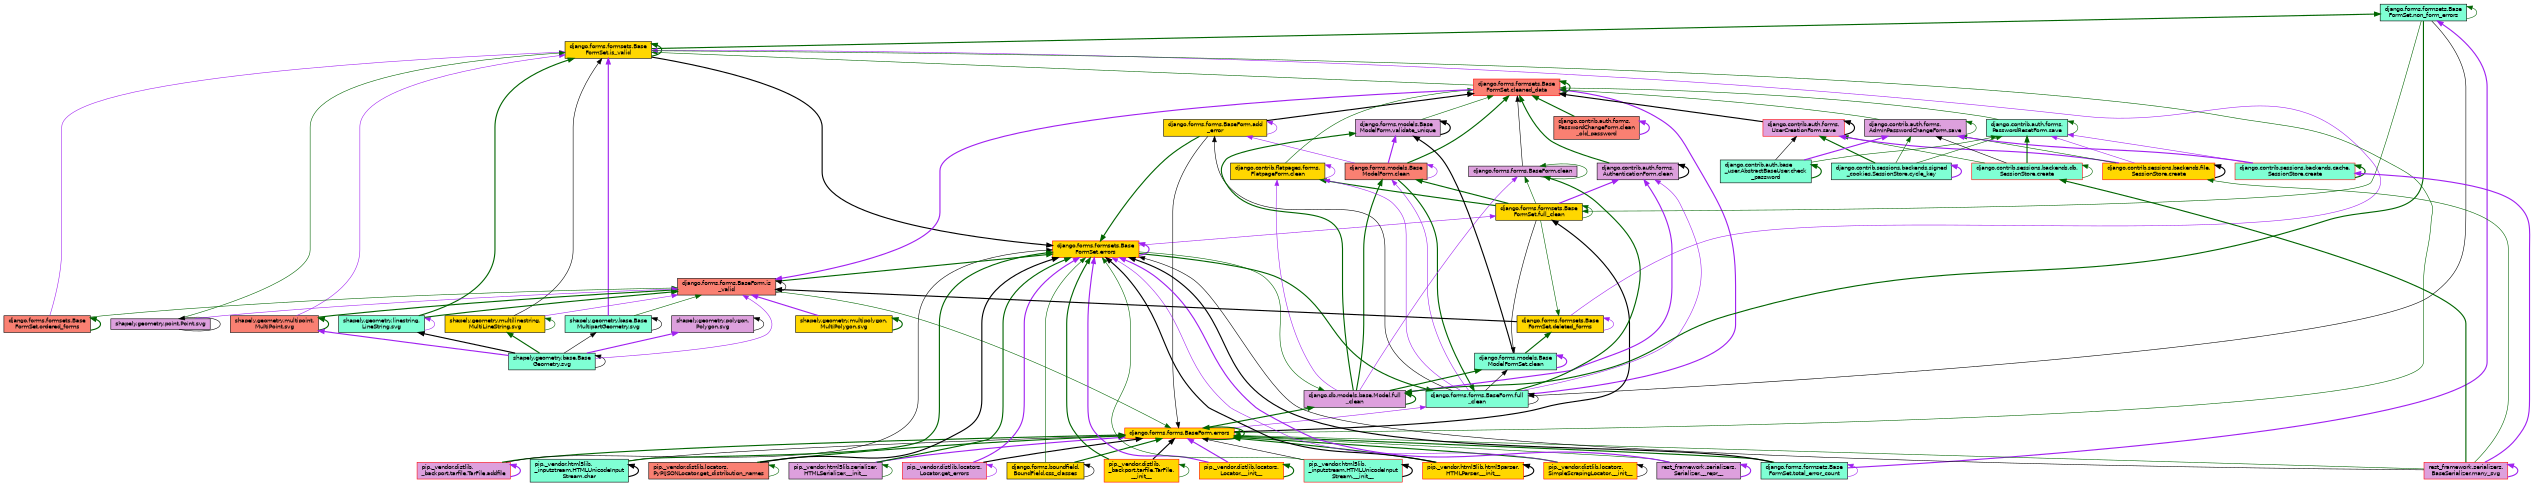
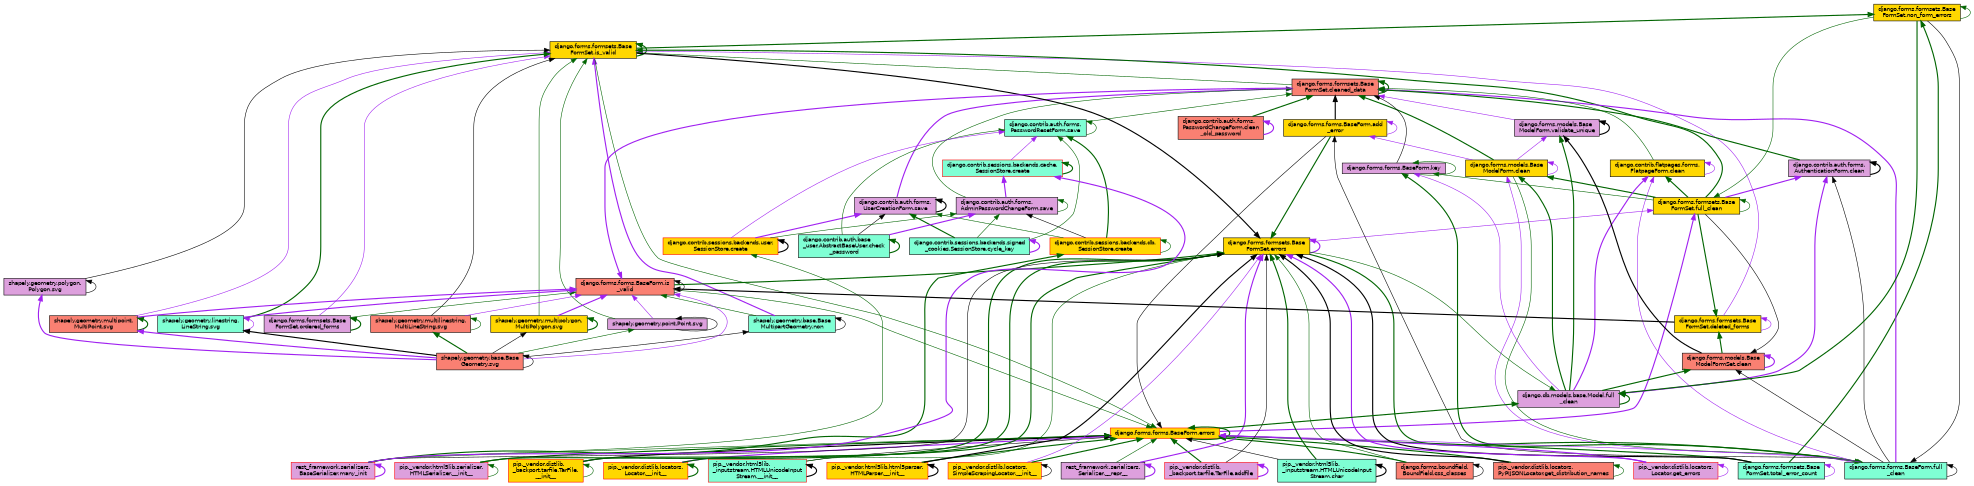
  digraph {
    rankdir=TB
    node [color=black fillcolor=gold fontname=Helvetica fontsize=10 shape=record style=filled]
    edge [color=darkgreen dir=back fontname=Helvetica fontsize=10 labelfontname=Helvetica labelfontsize=10 style=bold]
-   n1 [fillcolor=aquamarine fontcolor=black height=0.2 label="django.forms.formsets.Base\lFormSet.non_form_errors" width=0.4]
+   n1 [fontcolor=black height=0.2 label="django.forms.formsets.Base\lFormSet.non_form_errors" width=0.4]
    n2 [height=0.2 label="django.forms.formsets.Base\lFormSet.is_valid" width=0.4]
    n3 [fillcolor=aquamarine height=0.2 label="django.forms.formsets.Base\lFormSet.total_error_count" width=0.4]
-   n4 [color=red fillcolor=salmon height=0.2 label="django.forms.formsets.Base\lFormSet.cleaned_data" width=0.4]
+   n4 [fillcolor=salmon height=0.2 label="django.forms.formsets.Base\lFormSet.cleaned_data" width=0.4]
    n5 [height=0.2 label="django.forms.formsets.Base\lFormSet.deleted_forms" width=0.4]
    n6 [height=0.2 label="django.forms.formsets.Base\lFormSet.full_clean" width=0.4]
-   n7 [fillcolor=salmon height=0.2 label="django.forms.formsets.Base\lFormSet.ordered_forms" width=0.4]
-   n8 [fillcolor=aquamarine height=0.2 label="shapely.geometry.base.Base\lMultipartGeometry.svg" width=0.4]
+   n7 [fillcolor=plum height=0.2 label="django.forms.formsets.Base\lFormSet.ordered_forms" width=0.4]
+   n8 [fillcolor=aquamarine height=0.2 label="shapely.geometry.base.Base\lMultipartGeometry.non" width=0.4]
    n9 [fillcolor=salmon height=0.2 label="shapely.geometry.multipoint.\lMultiPoint.svg" width=0.4]
    n10 [height=0.2 label="shapely.geometry.multipolygon.\lMultiPolygon.svg" width=0.4]
    n11 [fillcolor=plum height=0.2 label="shapely.geometry.point.Point.svg" width=0.4]
    n12 [fillcolor=plum height=0.2 label="shapely.geometry.polygon.\lPolygon.svg" width=0.4]
    n13 [fillcolor=aquamarine height=0.2 label="shapely.geometry.linestring.\lLineString.svg" width=0.4]
-   n14 [height=0.2 label="shapely.geometry.multilinestring.\lMultiLineString.svg" width=0.4]
+   n14 [fillcolor=salmon height=0.2 label="shapely.geometry.multilinestring.\lMultiLineString.svg" width=0.4]
    n15 [height=0.2 label="django.forms.forms.BaseForm.add\l_error" width=0.4]
-   n16 [fillcolor=salmon height=0.2 label="django.forms.models.Base\lModelForm.clean" width=0.4]
+   n16 [height=0.2 label="django.forms.models.Base\lModelForm.clean" width=0.4]
    n17 [fillcolor=aquamarine height=0.2 label="django.forms.forms.BaseForm.full\l_clean" width=0.4]
    n18 [fillcolor=plum height=0.2 label="django.contrib.auth.forms.\lAuthenticationForm.clean" width=0.4]
    n19 [height=0.2 label="django.contrib.flatpages.forms.\lFlatpageForm.clean" width=0.4]
-   n20 [fillcolor=plum height=0.2 label="django.forms.forms.BaseForm.clean" width=0.4]
+   n20 [fillcolor=plum height=0.2 label="django.forms.forms.BaseForm.key" width=0.4]
    n21 [fillcolor=salmon height=0.2 label="django.contrib.auth.forms.\lPasswordChangeForm.clean\l_old_password" width=0.4]
-   n22 [color=red fillcolor=plum height=0.2 label="django.contrib.auth.forms.\lUserCreationForm.save" width=0.4]
+   n22 [fillcolor=plum height=0.2 label="django.contrib.auth.forms.\lUserCreationForm.save" width=0.4]
    n23 [fillcolor=plum height=0.2 label="django.contrib.auth.forms.\lAdminPasswordChangeForm.save" width=0.4]
    n24 [fillcolor=aquamarine height=0.2 label="django.contrib.auth.forms.\lPasswordResetForm.save" width=0.4]
    n25 [fillcolor=plum height=0.2 label="django.forms.models.Base\lModelForm.validate_unique" width=0.4]
-   n26 [fillcolor=aquamarine height=0.2 label="django.forms.models.Base\lModelFormSet.clean" width=0.4]
+   n26 [fillcolor=salmon height=0.2 label="django.forms.models.Base\lModelFormSet.clean" width=0.4]
    n27 [color=red height=0.2 label="django.forms.forms.BaseForm.errors" width=0.4]
-   n28 [color=red height=0.2 label="django.forms.formsets.Base\lFormSet.errors" width=0.4]
-   n29 [fillcolor=aquamarine height=0.2 label="shapely.geometry.base.Base\lGeometry.svg" width=0.4]
+   n28 [height=0.2 label="django.forms.formsets.Base\lFormSet.errors" width=0.4]
+   n29 [fillcolor=salmon height=0.2 label="shapely.geometry.base.Base\lGeometry.svg" width=0.4]
    n30 [fillcolor=plum height=0.2 label="django.db.models.base.Model.full\l_clean" width=0.4]
    n31 [fillcolor=aquamarine height=0.2 label="django.contrib.auth.base\l_user.AbstractBaseUser.check\l_password" width=0.4]
-   n32 [color=red fillcolor=aquamarine height=0.2 label="django.contrib.sessions.backends.db.\lSessionStore.create" width=0.4]
-   n33 [color=red height=0.2 label="django.contrib.sessions.backends.file.\lSessionStore.create" width=0.4]
+   n32 [color=red height=0.2 label="django.contrib.sessions.backends.db.\lSessionStore.create" width=0.4]
+   n33 [color=red height=0.2 label="django.contrib.sessions.backends.user.\lSessionStore.create" width=0.4]
    n34 [fillcolor=aquamarine height=0.2 label="django.contrib.sessions.backends.signed\l_cookies.SessionStore.cycle_key" width=0.4]
    n35 [color=red fillcolor=aquamarine height=0.2 label="django.contrib.sessions.backends.cache.\lSessionStore.create" width=0.4]
-   n36 [fillcolor=plum height=0.2 label="pip._vendor.html5lib.serializer.\lHTMLSerializer.__init__" width=0.4]
+   n36 [color=red fillcolor=plum height=0.2 label="pip._vendor.html5lib.serializer.\lHTMLSerializer.__init__" width=0.4]
    n37 [color=red height=0.2 label="pip._vendor.distlib.\l_backport.tarfile.TarFile.\l__init__" width=0.4]
    n38 [color=red height=0.2 label="pip._vendor.distlib.locators.\lLocator.__init__" width=0.4]
    n39 [color=red fillcolor=aquamarine height=0.2 label="pip._vendor.html5lib.\l_inputstream.HTMLUnicodeInput\lStream.__init__" width=0.4]
    n40 [color=red height=0.2 label="pip._vendor.html5lib.html5parser.\lHTMLParser.__init__" width=0.4]
    n41 [color=red height=0.2 label="pip._vendor.distlib.locators.\lSimpleScrapingLocator.__init__" width=0.4]
    n42 [fillcolor=plum height=0.2 label="rest_framework.serializers.\lSerializer.__repr__" width=0.4]
    n43 [color=red fillcolor=plum height=0.2 label="pip._vendor.distlib.\l_backport.tarfile.TarFile.addfile" width=0.4]
    n44 [fillcolor=aquamarine height=0.2 label="pip._vendor.html5lib.\l_inputstream.HTMLUnicodeInput\lStream.char" width=0.4]
-   n45 [height=0.2 label="django.forms.boundfield.\lBoundField.css_classes" width=0.4]
+   n45 [fillcolor=salmon height=0.2 label="django.forms.boundfield.\lBoundField.css_classes" width=0.4]
    n46 [fillcolor=salmon height=0.2 label="pip._vendor.distlib.locators.\lPyPIJSONLocator.get_distribution_names" width=0.4]
    n47 [color=red fillcolor=plum height=0.2 label="pip._vendor.distlib.locators.\lLocator.get_errors" width=0.4]
    n48 [fillcolor=salmon height=0.2 label="django.forms.forms.BaseForm.is\l_valid" width=0.4]
-   n49 [color=red fillcolor=plum height=0.2 label="rest_framework.serializers.\lBaseSerializer.many_svg" width=0.4]
+   n49 [color=red fillcolor=plum height=0.2 label="rest_framework.serializers.\lBaseSerializer.many_init" width=0.4]
    n1 -> n1 [style=solid]
    n1 -> n2
-   n1 -> n3 [color=purple]
+   n1 -> n3
    n2 -> n2
    n2 -> n4 [style=solid]
    n2 -> n5 [color=purple style=solid]
+   n2 -> n6
    n2 -> n7 [color=purple style=solid]
    n2 -> n8 [color=purple]
    n2 -> n9 [color=purple style=solid]
+   n2 -> n10 [style=solid]
    n2 -> n11 [style=solid]
+   n2 -> n12 [color=black style=solid]
    n2 -> n13
    n2 -> n14 [color=black style=solid]
    n3 -> n3 [color=purple style=solid]
    n4 -> n4
    n4 -> n15 [color=black]
    n4 -> n16
    n4 -> n17 [color=purple]
    n4 -> n18
    n4 -> n19 [style=solid]
    n4 -> n20 [color=black style=solid]
    n4 -> n21
-   n4 -> n22 [color=black]
+   n4 -> n22 [color=purple]
    n4 -> n23 [style=solid]
    n4 -> n24 [style=solid]
-   n4 -> n25 [style=solid]
+   n4 -> n25 [color=purple style=solid]
    n5 -> n5 [color=purple style=solid]
-   n5 -> n6 [style=solid]
+   n5 -> n6
    n5 -> n26
    n6 -> n1 [style=solid]
    n6 -> n6 [style=solid]
-   n6 -> n27 [color=black]
+   n6 -> n27 [color=purple]
    n6 -> n28 [color=purple style=solid]
    n7 -> n7
    n8 -> n8 [color=black style=solid]
    n8 -> n29 [color=black style=solid]
    n9 -> n9
    n9 -> n29 [color=purple]
    n10 -> n10
+   n10 -> n29 [color=black style=solid]
    n11 -> n11 [color=black style=solid]
+   n11 -> n29 [style=solid]
    n12 -> n12 [color=black style=solid]
    n12 -> n29 [color=purple]
    n13 -> n13 [color=purple style=solid]
    n13 -> n29 [color=black]
    n14 -> n14 [style=solid]
    n14 -> n29
    n15 -> n15 [color=purple style=solid]
    n15 -> n16 [color=purple style=solid]
    n15 -> n17 [color=black style=solid]
    n16 -> n6
    n16 -> n16 [color=purple style=solid]
    n16 -> n17 [color=purple style=solid]
    n16 -> n30
    n17 -> n1 [color=black style=solid]
-   n17 -> n16
+   n17 -> n16 [style=solid]
    n17 -> n17 [color=black style=solid]
-   n17 -> n27 [color=purple style=solid]
+   n27 -> n17 [color=purple style=solid]
    n17 -> n28
    n18 -> n6 [color=purple]
-   n18 -> n17 [color=purple style=solid]
+   n18 -> n17 [color=black style=solid]
    n18 -> n18 [color=black]
    n18 -> n30 [color=purple]
    n19 -> n6
    n19 -> n17 [color=purple style=solid]
    n19 -> n19 [color=purple style=solid]
-   n19 -> n30 [color=purple style=solid]
+   n19 -> n30 [color=purple]
    n20 -> n6 [style=solid]
    n20 -> n17
    n20 -> n20 [style=solid]
    n20 -> n30 [color=purple style=solid]
    n21 -> n21 [color=purple]
    n22 -> n22 [color=black]
    n22 -> n31 [color=black style=solid]
    n22 -> n32 [style=solid]
    n22 -> n33 [color=purple]
    n22 -> n34
    n23 -> n23 [style=solid]
    n23 -> n31 [color=purple]
    n23 -> n32 [color=black style=solid]
    n23 -> n33 [style=solid]
    n23 -> n34 [style=solid]
-   n23 -> n35 [color=purple]
+   n35 -> n23 [color=purple]
    n24 -> n24 [style=solid]
    n24 -> n31 [style=solid]
    n24 -> n32
    n24 -> n33 [color=purple style=solid]
    n24 -> n34 [style=solid]
    n24 -> n35 [color=purple style=solid]
-   n25 -> n16 [color=purple]
+   n25 -> n16 [color=purple style=solid]
    n25 -> n25 [color=black]
    n25 -> n26 [color=black]
    n25 -> n30
    n26 -> n6 [color=black style=solid]
    n26 -> n17 [color=black style=solid]
    n26 -> n26 [color=purple]
    n26 -> n30
    n27 -> n2 [style=solid]
    n27 -> n3
    n27 -> n15 [color=black style=solid]
    n27 -> n27
-   n27 -> n36 [color=purple]
+   n27 -> n36
    n27 -> n37 [color=black]
    n27 -> n38 [color=purple]
    n27 -> n39 [color=black style=solid]
    n27 -> n40
    n27 -> n41
    n27 -> n42 [style=solid]
    n27 -> n43
    n27 -> n44 [color=black style=solid]
    n27 -> n45
    n27 -> n46
-   n27 -> n47 [color=black]
+   n27 -> n47 [color=purple]
    n27 -> n48 [style=solid]
    n27 -> n49 [style=solid]
    n28 -> n2 [color=black]
    n28 -> n3 [color=black]
    n28 -> n15
    n28 -> n28 [color=purple]
    n28 -> n36
    n28 -> n37
-   n28 -> n38 [color=purple]
+   n28 -> n38
    n28 -> n39 [style=solid]
    n28 -> n40 [color=black]
    n28 -> n41 [color=purple style=solid]
    n28 -> n42 [color=purple]
    n28 -> n43 [color=black style=solid]
    n28 -> n44
    n28 -> n45 [style=solid]
    n28 -> n46 [color=black]
    n28 -> n47 [color=purple]
    n28 -> n48
    n28 -> n49 [color=black style=solid]
    n29 -> n29 [color=black style=solid]
    n30 -> n1
    n30 -> n27
    n30 -> n28 [style=solid]
    n30 -> n30
    n31 -> n31
    n32 -> n32 [style=solid]
    n32 -> n49
    n33 -> n33 [color=black]
    n33 -> n49 [style=solid]
    n34 -> n34 [color=purple]
    n35 -> n35
    n35 -> n49 [color=purple]
    n36 -> n36 [style=solid]
    n37 -> n37 [style=solid]
    n38 -> n38
    n39 -> n39 [color=black]
    n40 -> n40 [color=black]
    n41 -> n41 [color=black style=solid]
    n42 -> n42 [color=purple]
    n43 -> n43 [color=purple]
    n44 -> n44 [color=black]
    n45 -> n45 [color=black style=solid]
    n46 -> n46 [style=solid]
    n47 -> n47 [color=purple style=solid]
    n48 -> n4 [color=purple]
    n48 -> n5 [color=black]
    n48 -> n7 [style=solid]
    n48 -> n8 [style=solid]
-   n48 -> n9
+   n48 -> n9 [color=purple]
    n48 -> n10 [color=purple]
    n48 -> n11 [color=purple style=solid]
-   n48 -> n13
+   n48 -> n13 [color=purple]
    n48 -> n14 [color=purple style=solid]
    n48 -> n29 [color=purple style=solid]
    n48 -> n48 [color=black style=solid]
    n49 -> n49 [color=purple]
  }
